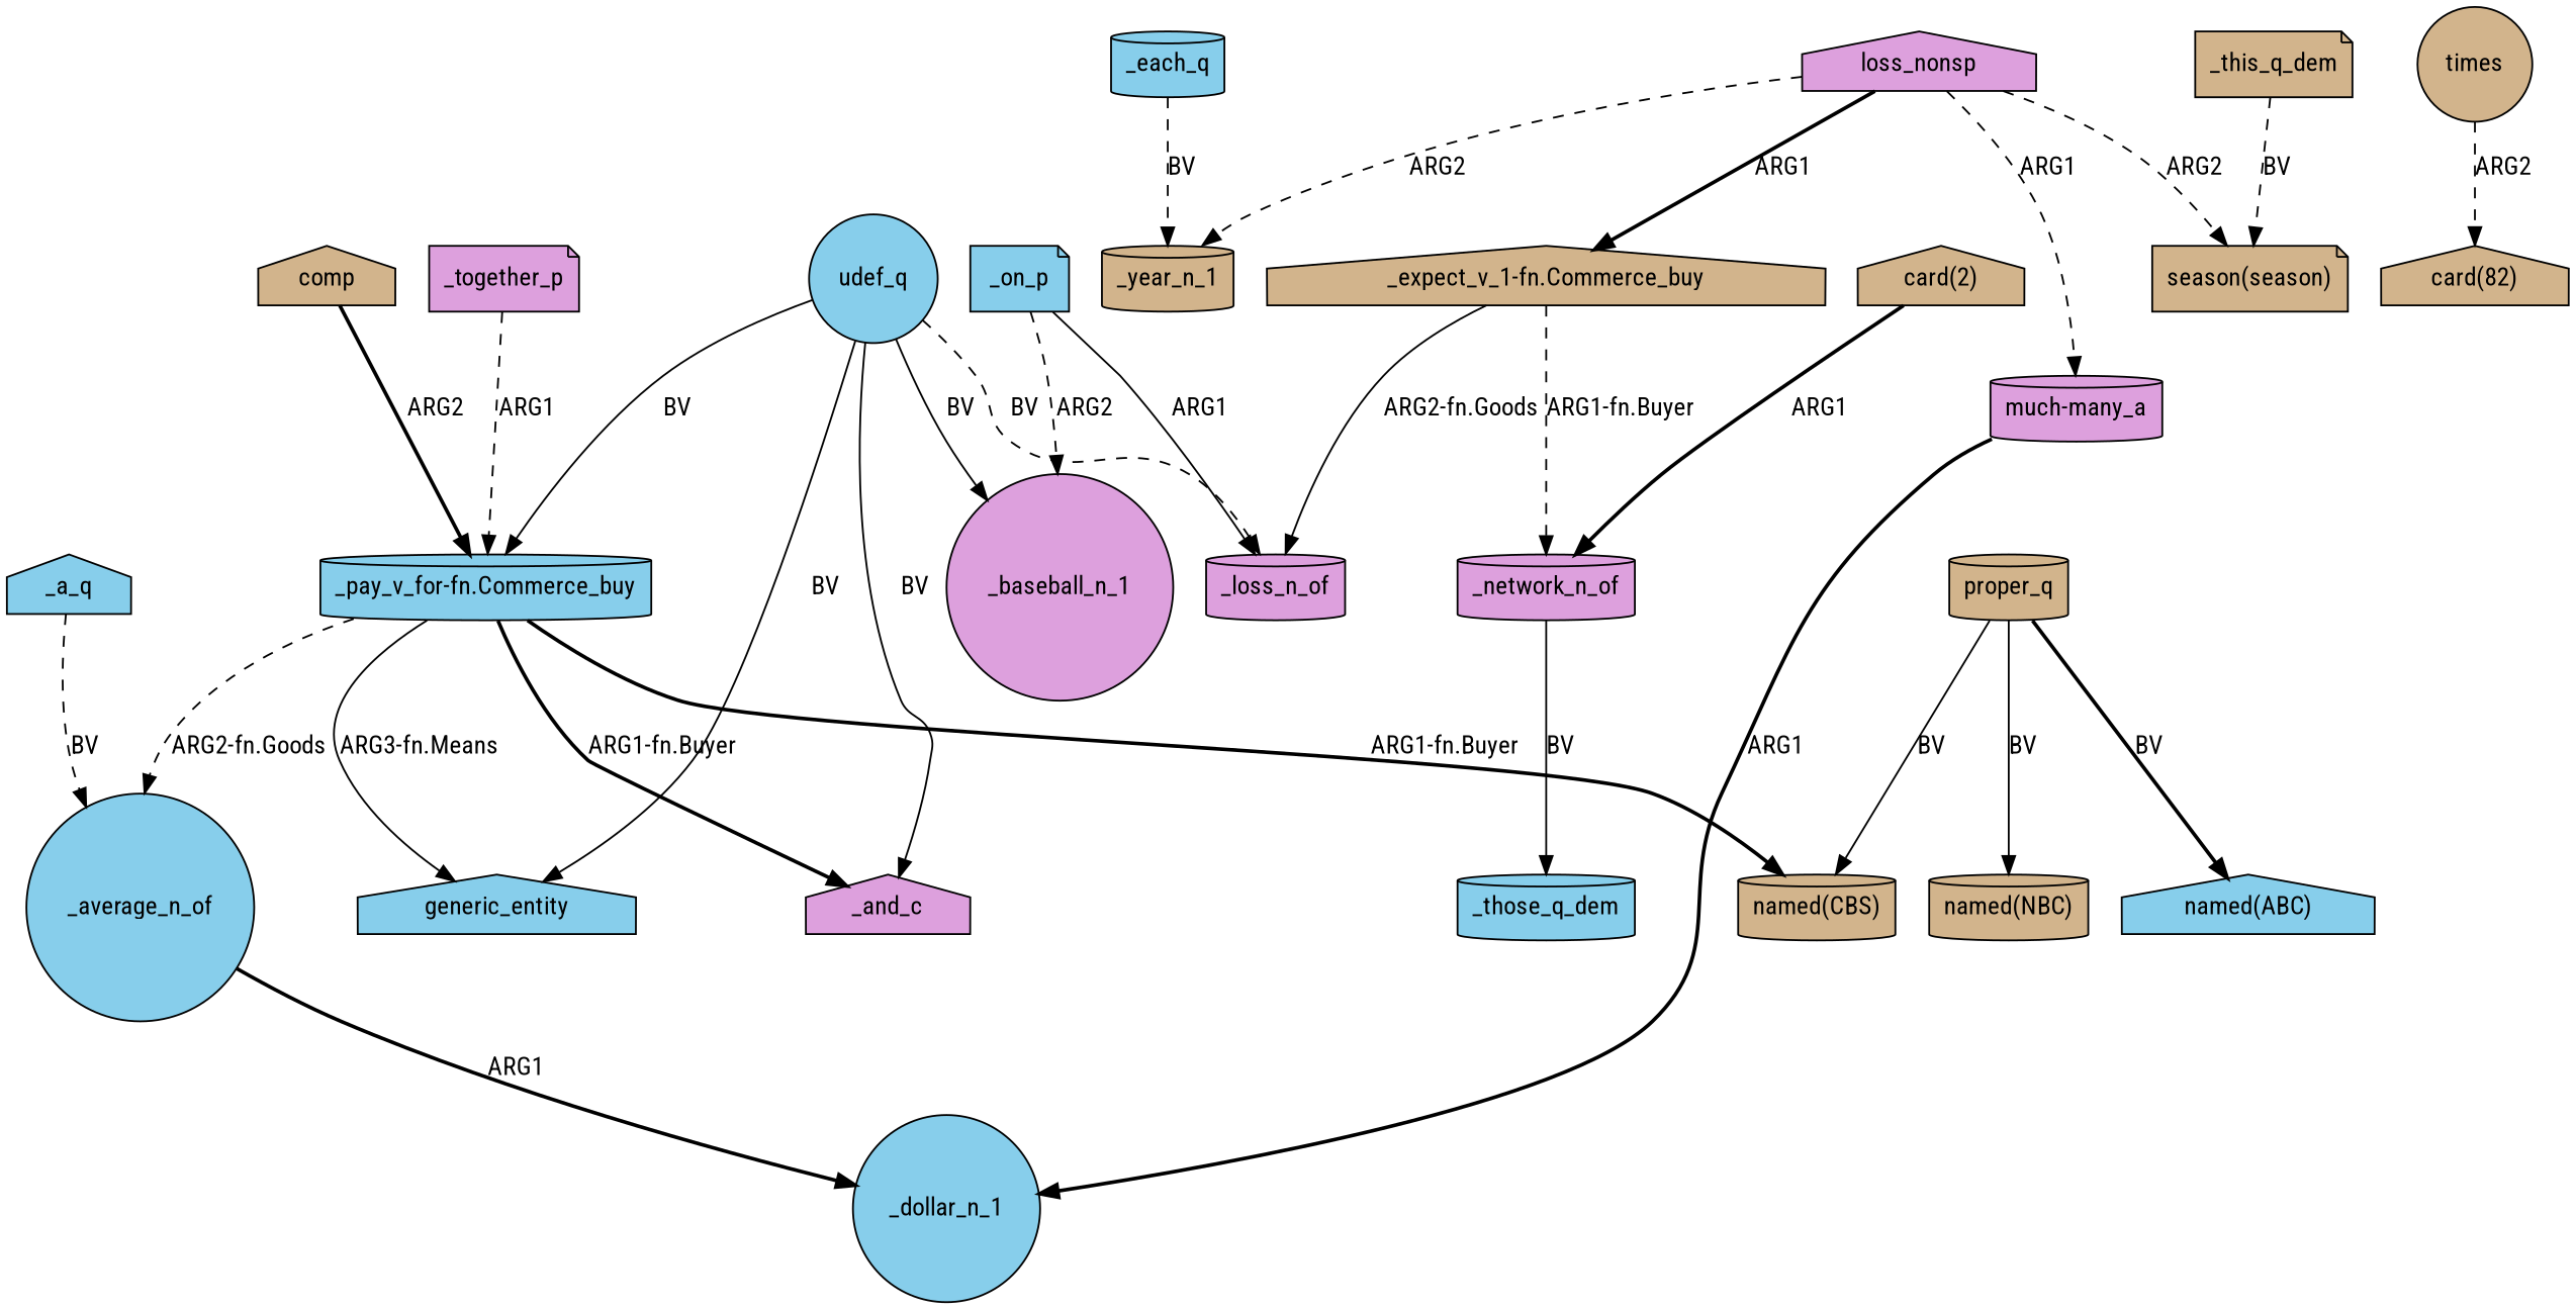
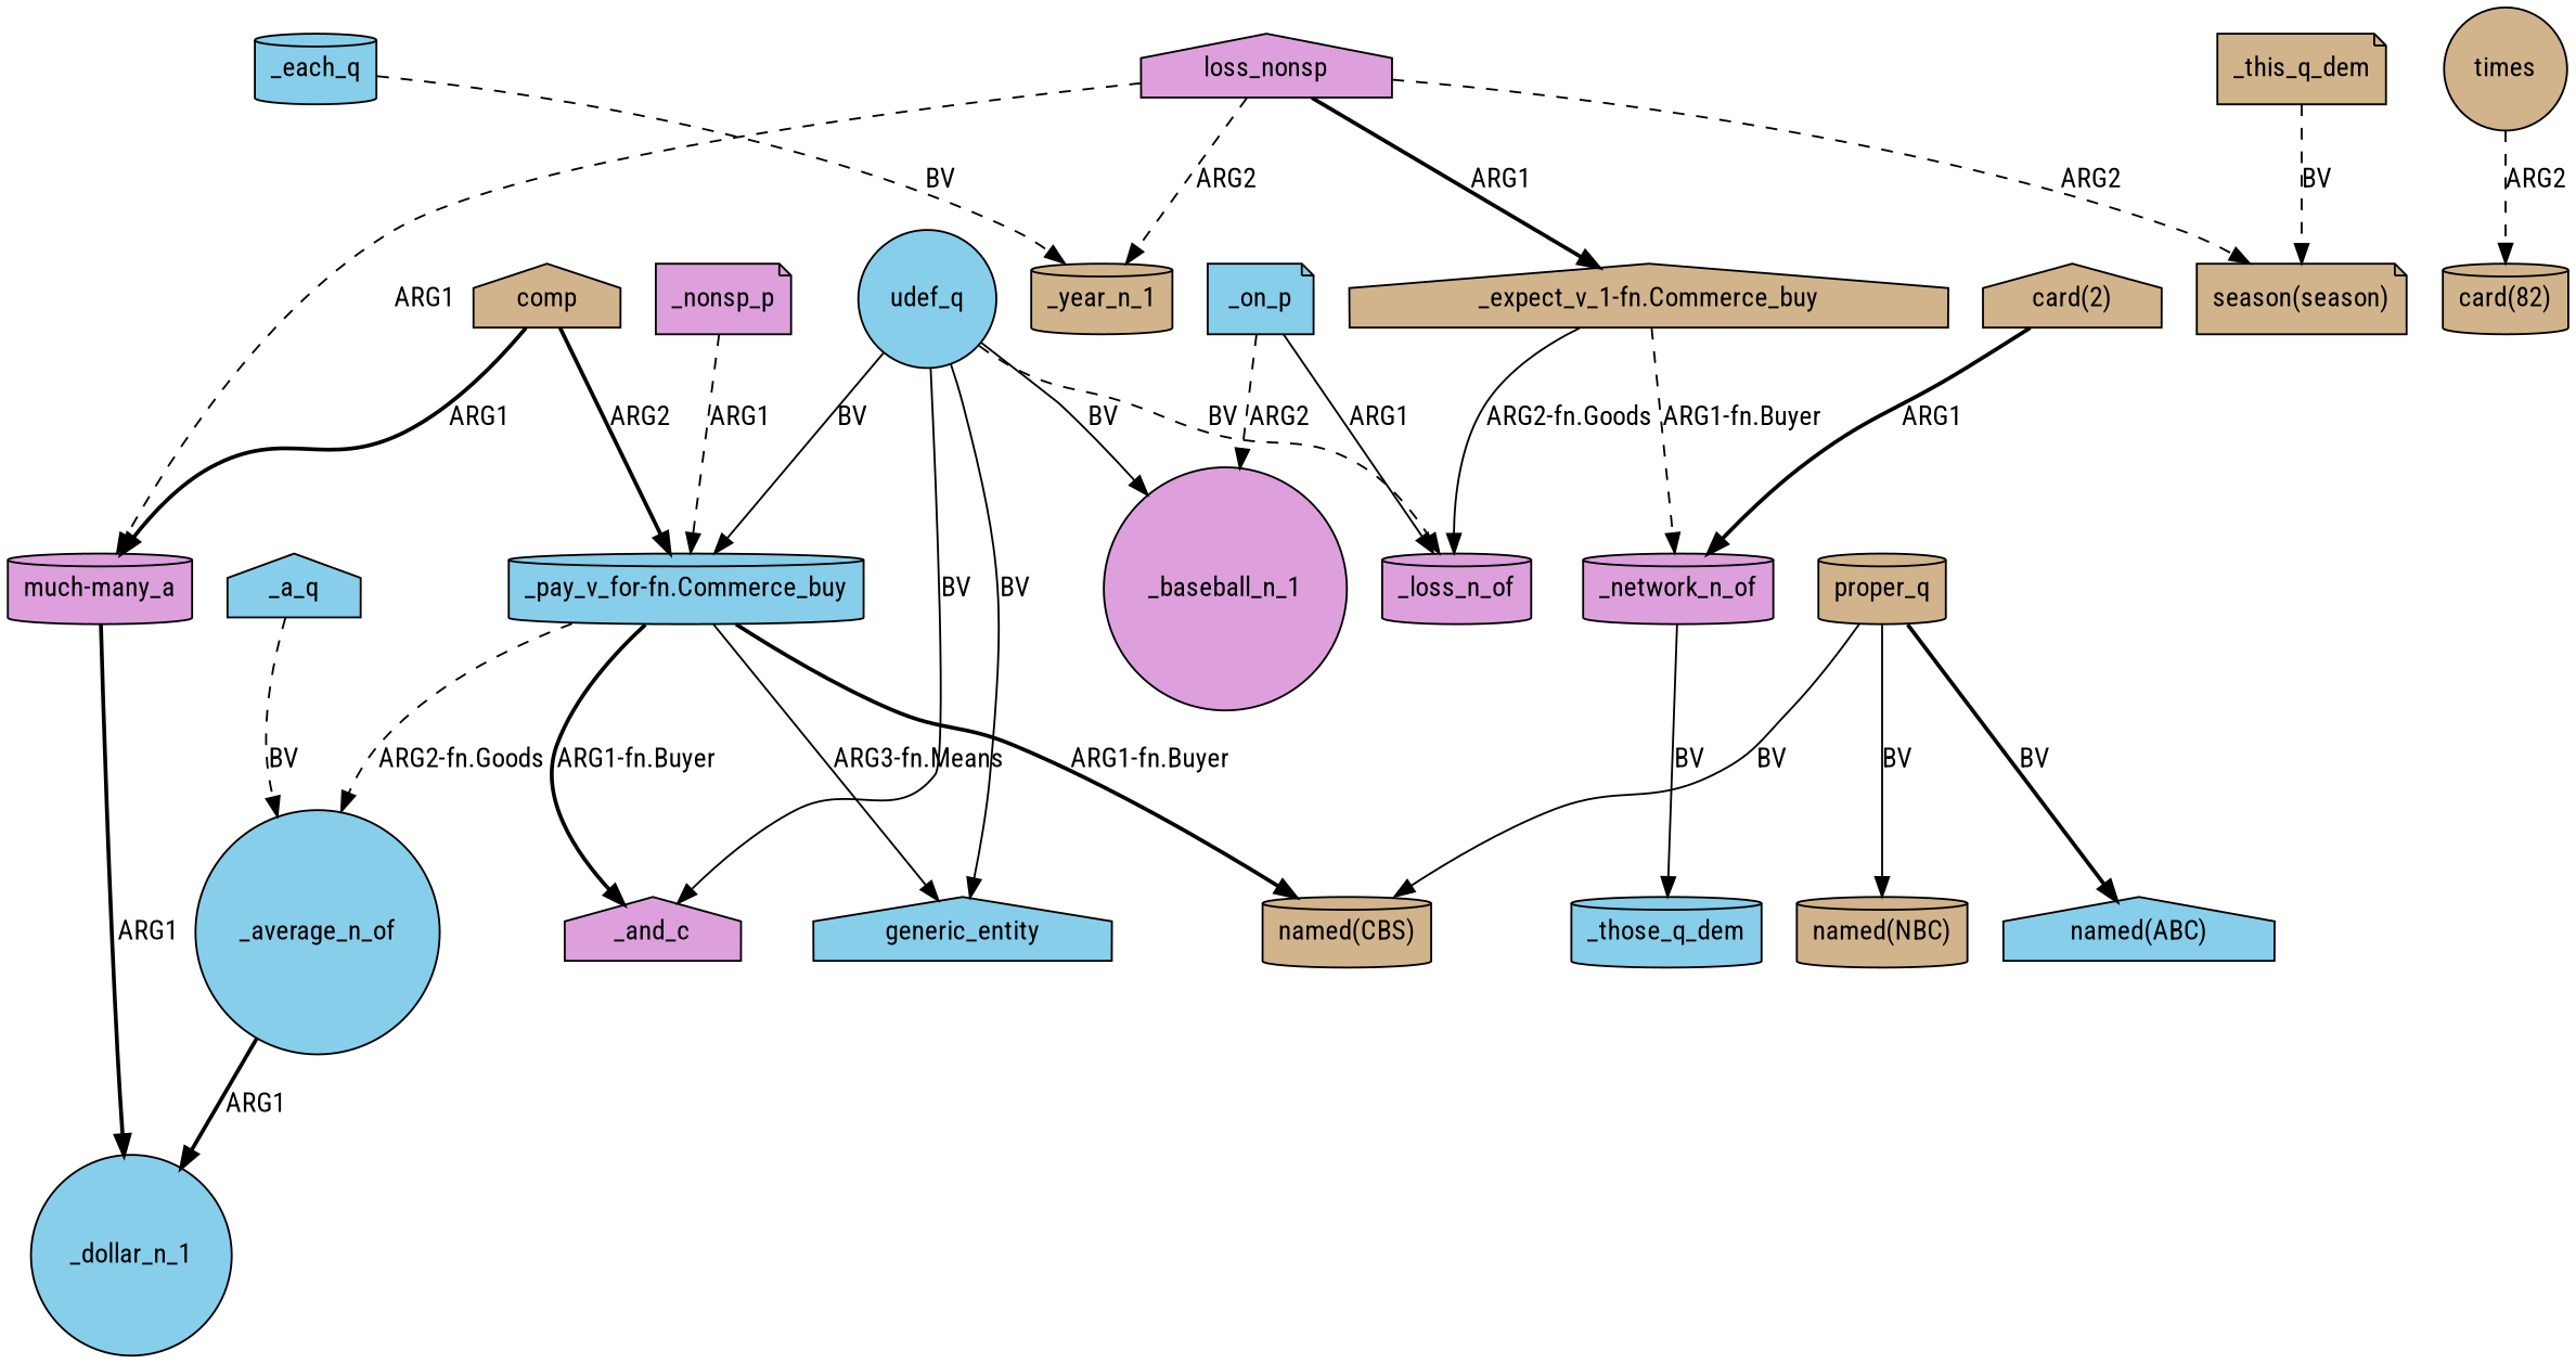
  digraph {
    fontname="Roboto Condensed"
    node [fillcolor=tan fontname="Roboto Condensed" shape=cylinder style=filled]
    edge [fontname="Roboto Condensed" style=dashed]
    "much-many_a" [fillcolor=plum]
    _dollar_n_1 [fillcolor=skyblue shape=circle]
    _and_c [fillcolor=plum shape=house]
    "_pay_v_for-fn.Commerce_buy" [fillcolor=skyblue]
    generic_entity [fillcolor=skyblue shape=house]
    "named(CBS)"
    _average_n_of [fillcolor=skyblue shape=circle]
    n8 [fillcolor=plum label=loss_nonsp shape=house]
    "_expect_v_1-fn.Commerce_buy" [shape=house]
    _year_n_1
    "season(season)" [shape=note]
    _network_n_of [fillcolor=plum]
    _loss_n_of [fillcolor=plum]
    _those_q_dem [fillcolor=skyblue]
-   _together_p [fillcolor=plum shape=note]
+   _together_p [fillcolor=plum shape=note label=_nonsp_p]
    proper_q
    "named(NBC)"
    "named(ABC)" [fillcolor=skyblue shape=house]
    _on_p [fillcolor=skyblue shape=note]
    _baseball_n_1 [fillcolor=plum shape=circle]
    times [shape=circle]
-   "card(82)" [shape=house]
+   "card(82)"
    _each_q [fillcolor=skyblue]
    udef_q [fillcolor=skyblue shape=circle]
    _this_q_dem [shape=note]
    comp [shape=house]
    "card(2)" [shape=house]
    _a_q [fillcolor=skyblue shape=house]
    "much-many_a" -> _dollar_n_1 [label=ARG1 style=bold]
    "_pay_v_for-fn.Commerce_buy" -> _and_c [label="ARG1-fn.Buyer" style=bold]
    "_pay_v_for-fn.Commerce_buy" -> generic_entity [label="ARG3-fn.Means" style=solid]
    "_pay_v_for-fn.Commerce_buy" -> "named(CBS)" [label="ARG1-fn.Buyer" style=bold]
    "_pay_v_for-fn.Commerce_buy" -> _average_n_of [label="ARG2-fn.Goods"]
    _average_n_of -> _dollar_n_1 [label=ARG1 style=bold]
    n8 -> "much-many_a" [label=ARG1]
    n8 -> "_expect_v_1-fn.Commerce_buy" [label=ARG1 style=bold]
    n8 -> _year_n_1 [label=ARG2]
    n8 -> "season(season)" [label=ARG2]
    "_expect_v_1-fn.Commerce_buy" -> _network_n_of [label="ARG1-fn.Buyer"]
    "_expect_v_1-fn.Commerce_buy" -> _loss_n_of [label="ARG2-fn.Goods" style=solid]
    _network_n_of -> _those_q_dem [label=BV style=solid]
    _together_p -> "_pay_v_for-fn.Commerce_buy" [label=ARG1]
    proper_q -> "named(CBS)" [label=BV style=solid]
    proper_q -> "named(NBC)" [label=BV style=solid]
    proper_q -> "named(ABC)" [label=BV style=bold]
    _on_p -> _loss_n_of [label=ARG1 style=solid]
    _on_p -> _baseball_n_1 [label=ARG2]
    times -> "card(82)" [label=ARG2]
    _each_q -> _year_n_1 [label=BV]
    udef_q -> _and_c [label=BV style=solid]
    udef_q -> "_pay_v_for-fn.Commerce_buy" [label=BV style=solid]
    udef_q -> generic_entity [label=BV style=solid]
    udef_q -> _loss_n_of [label=BV]
    udef_q -> _baseball_n_1 [label=BV style=solid]
    _this_q_dem -> "season(season)" [label=BV]
+   comp -> "much-many_a" [label=ARG1 style=bold]
    comp -> "_pay_v_for-fn.Commerce_buy" [label=ARG2 style=bold]
    "card(2)" -> _network_n_of [label=ARG1 style=bold]
    _a_q -> _average_n_of [label=BV]
  }
